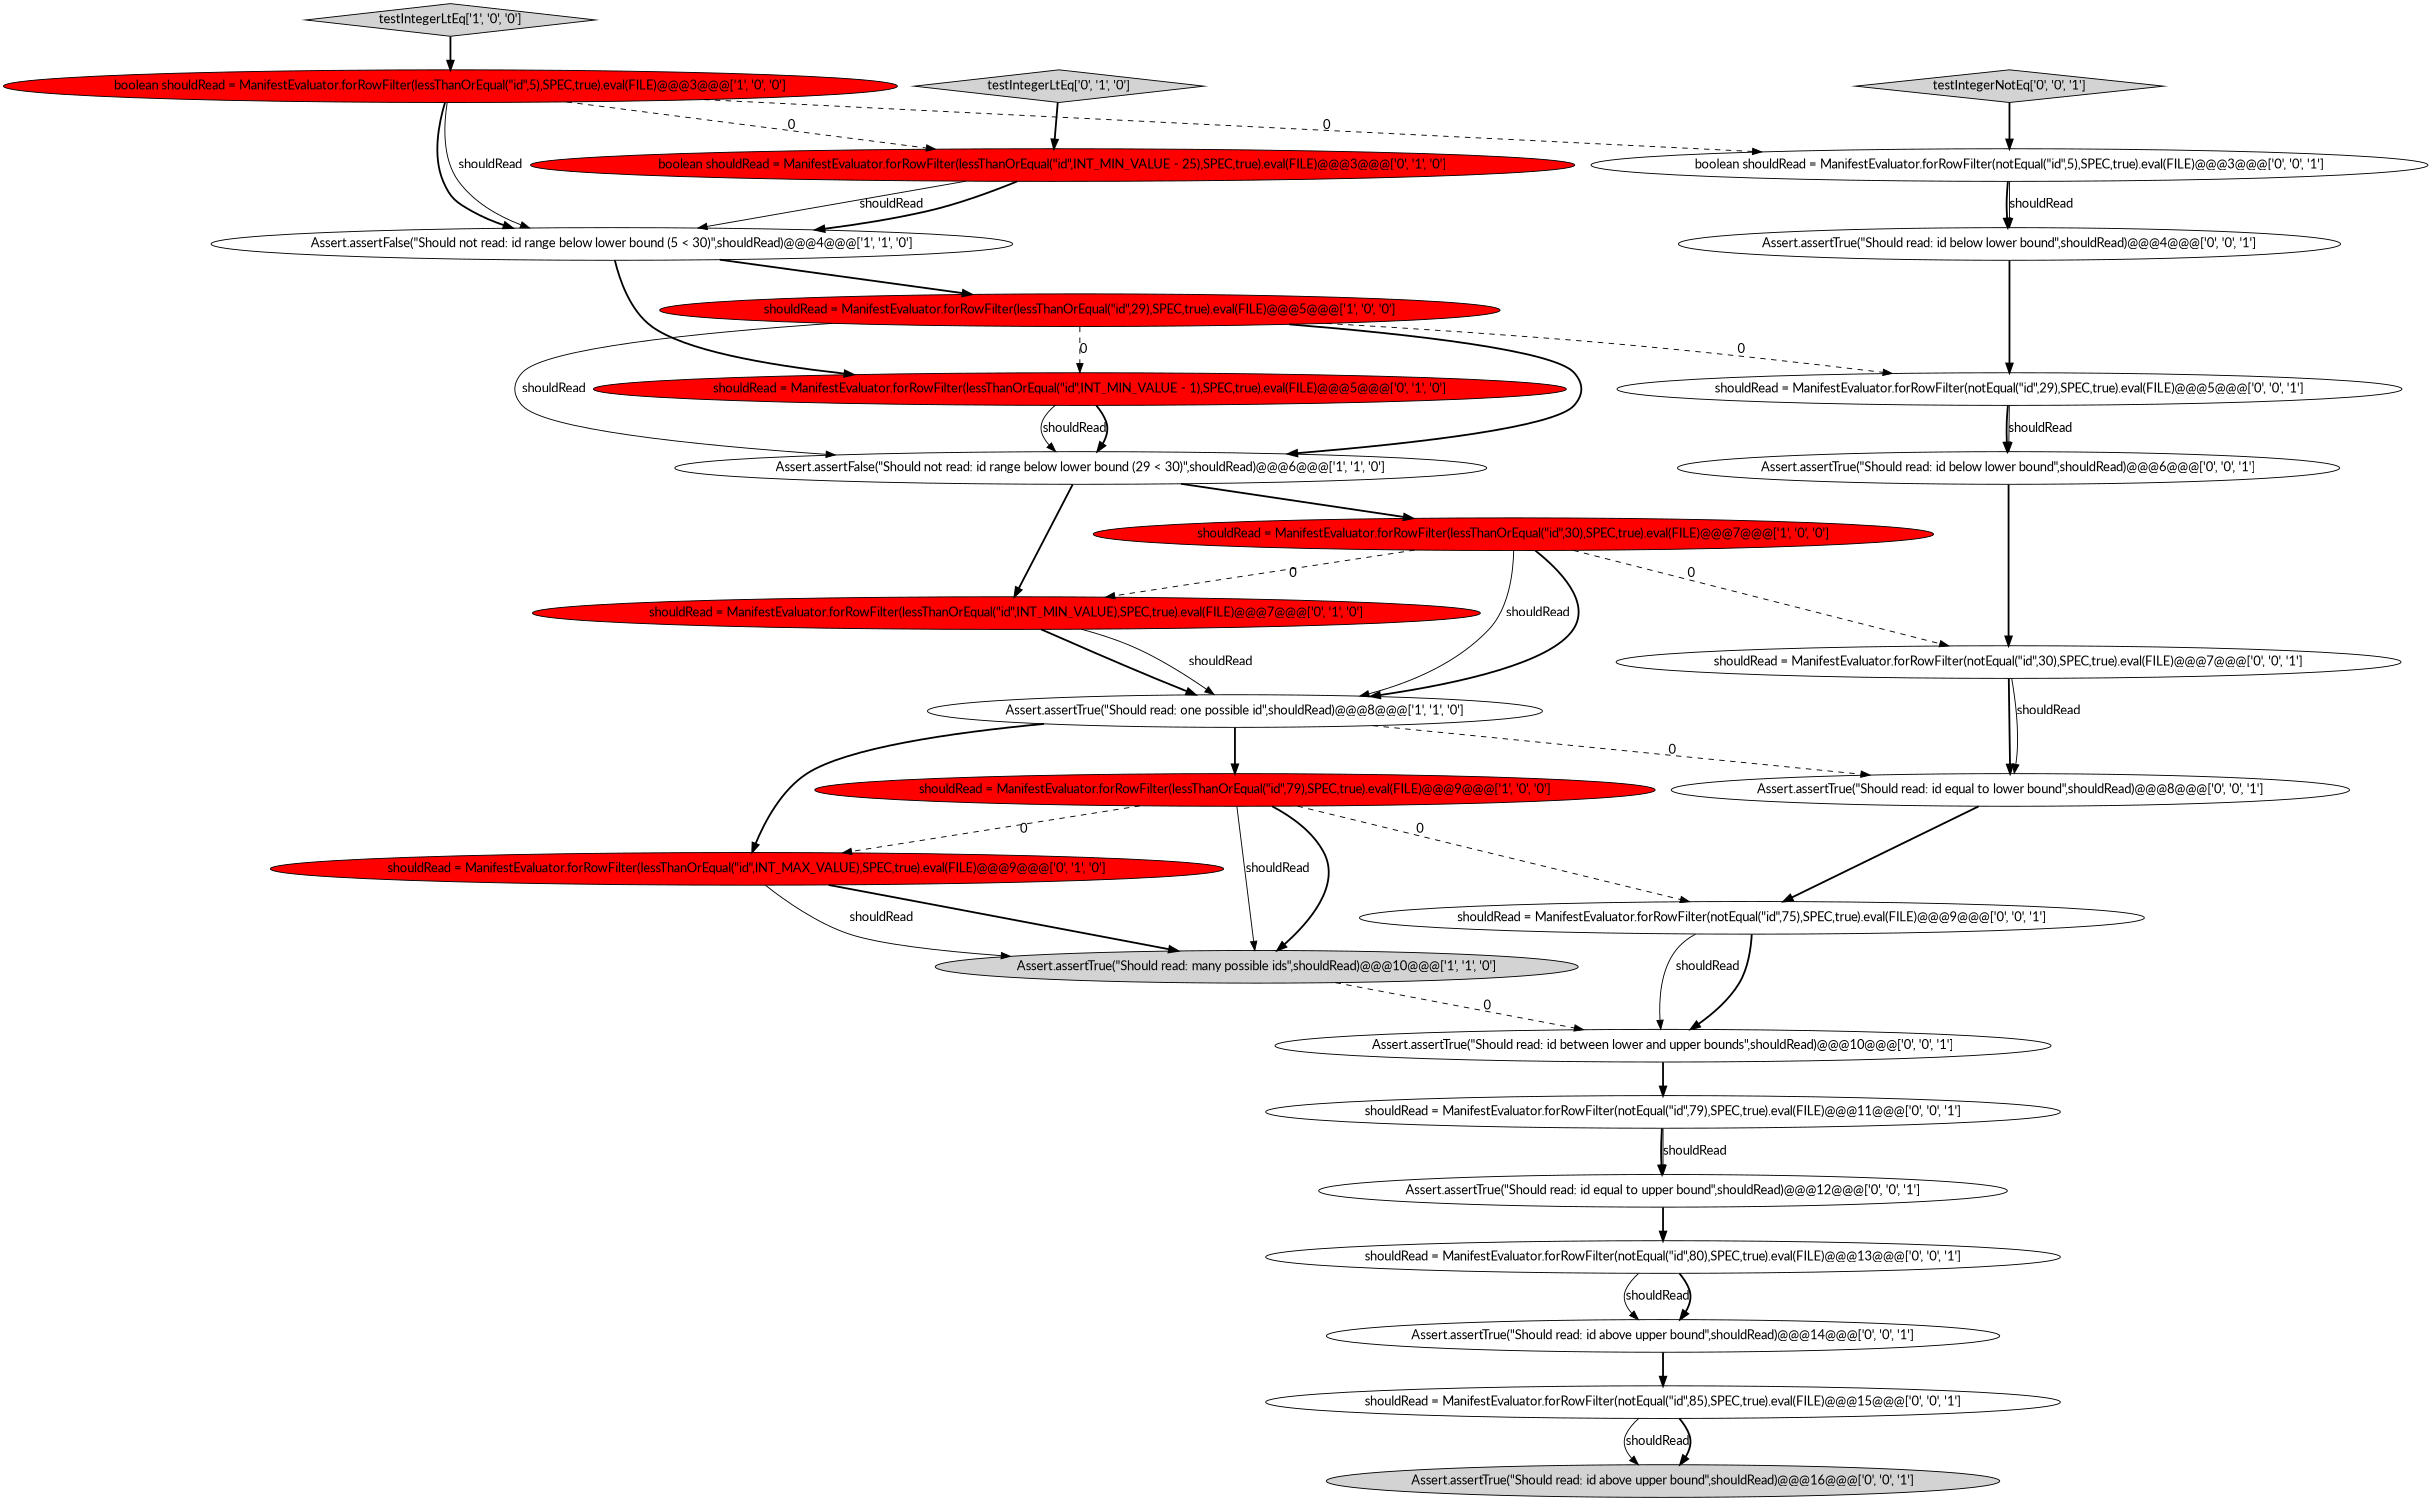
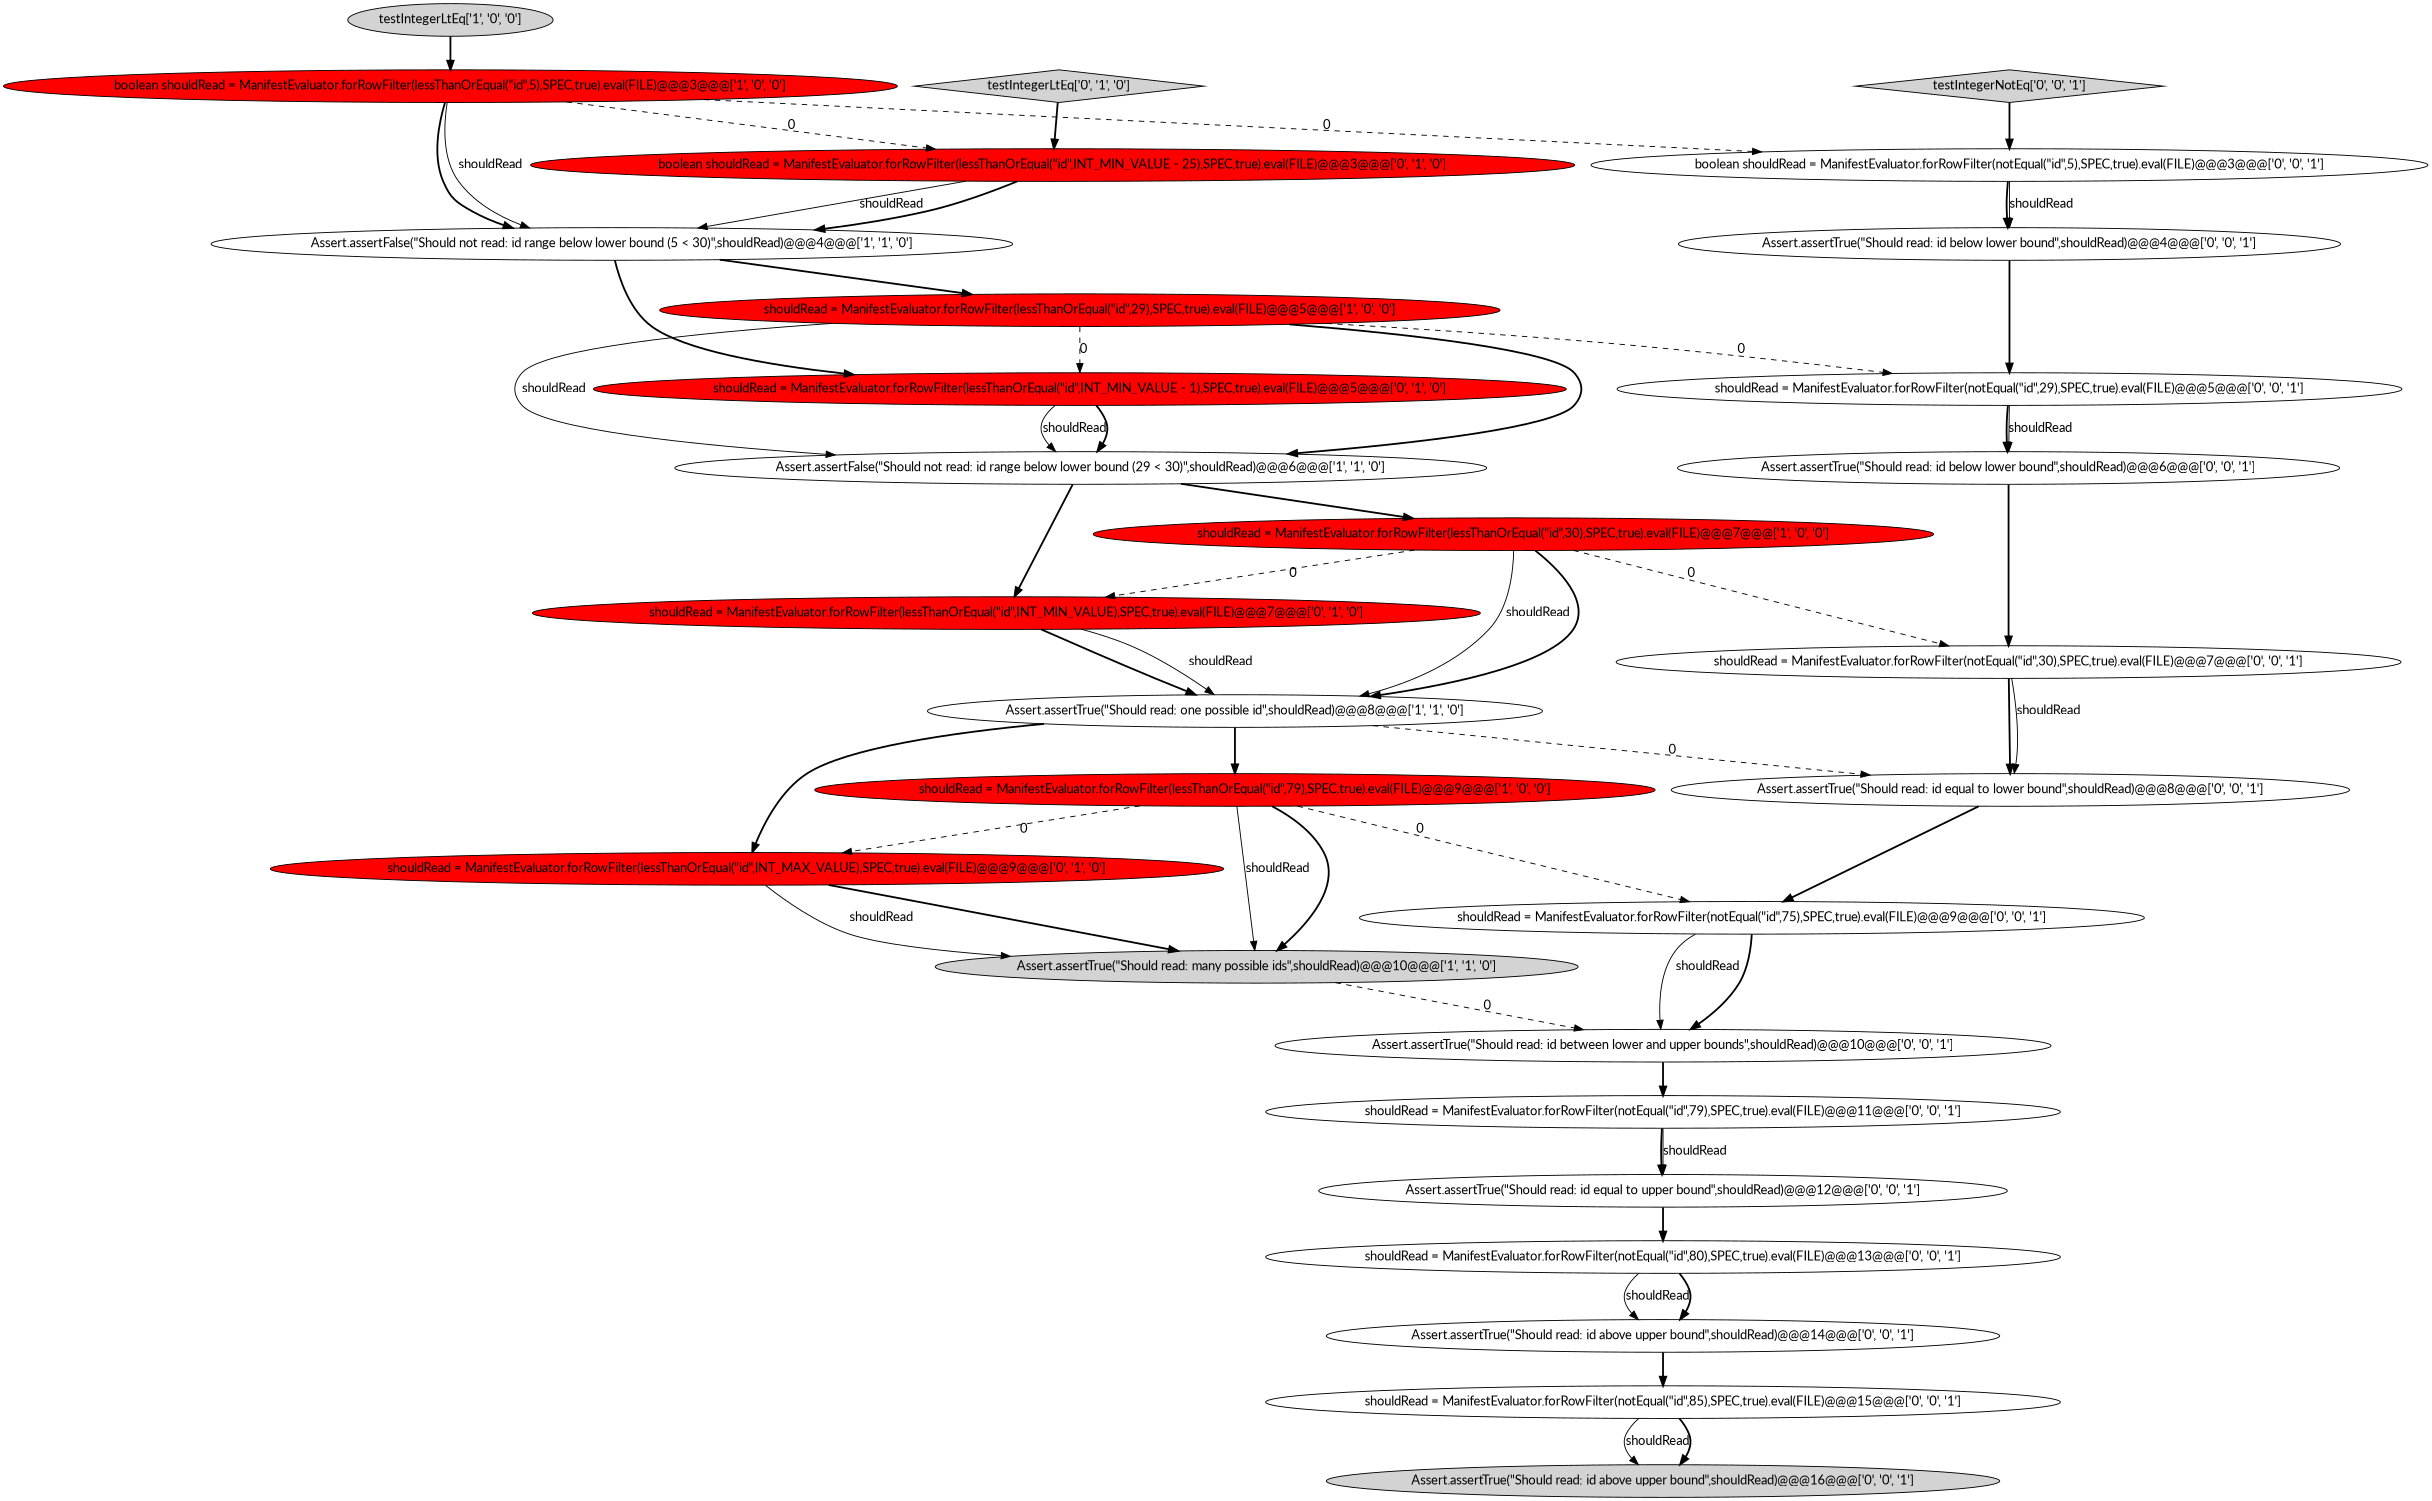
  digraph {
    fontname=Lato
    node [fillcolor=white shape=ellipse style=filled fontname=Lato]
    edge [style=bold fontname=Lato]
    n1 [fillcolor=red label="shouldRead = ManifestEvaluator.forRowFilter(lessThanOrEqual(\"id\",79),SPEC,true).eval(FILE)@@@9@@@['1', '0', '0']"]
    n2 [fillcolor=red label="shouldRead = ManifestEvaluator.forRowFilter(lessThanOrEqual(\"id\",INT_MAX_VALUE),SPEC,true).eval(FILE)@@@9@@@['0', '1', '0']"]
    n3 [fillcolor=lightgray label="Assert.assertTrue(\"Should read: many possible ids\",shouldRead)@@@10@@@['1', '1', '0']"]
    n4 [label="shouldRead = ManifestEvaluator.forRowFilter(notEqual(\"id\",75),SPEC,true).eval(FILE)@@@9@@@['0', '0', '1']"]
    n5 [fillcolor=red label="boolean shouldRead = ManifestEvaluator.forRowFilter(lessThanOrEqual(\"id\",5),SPEC,true).eval(FILE)@@@3@@@['1', '0', '0']"]
    n6 [fillcolor=red label="boolean shouldRead = ManifestEvaluator.forRowFilter(lessThanOrEqual(\"id\",INT_MIN_VALUE - 25),SPEC,true).eval(FILE)@@@3@@@['0', '1', '0']"]
    n7 [label="Assert.assertFalse(\"Should not read: id range below lower bound (5 < 30)\",shouldRead)@@@4@@@['1', '1', '0']"]
    n8 [label="boolean shouldRead = ManifestEvaluator.forRowFilter(notEqual(\"id\",5),SPEC,true).eval(FILE)@@@3@@@['0', '0', '1']"]
    n9 [label="shouldRead = ManifestEvaluator.forRowFilter(notEqual(\"id\",30),SPEC,true).eval(FILE)@@@7@@@['0', '0', '1']"]
    n10 [label="Assert.assertTrue(\"Should read: id equal to lower bound\",shouldRead)@@@8@@@['0', '0', '1']"]
    n11 [fillcolor=lightgray label="testIntegerLtEq['0', '1', '0']" shape=diamond]
    n12 [label="shouldRead = ManifestEvaluator.forRowFilter(notEqual(\"id\",79),SPEC,true).eval(FILE)@@@11@@@['0', '0', '1']"]
    n13 [label="Assert.assertTrue(\"Should read: id equal to upper bound\",shouldRead)@@@12@@@['0', '0', '1']"]
    n14 [fillcolor=lightgray label="Assert.assertTrue(\"Should read: id above upper bound\",shouldRead)@@@16@@@['0', '0', '1']"]
    n15 [fillcolor=red label="shouldRead = ManifestEvaluator.forRowFilter(lessThanOrEqual(\"id\",30),SPEC,true).eval(FILE)@@@7@@@['1', '0', '0']"]
    n16 [label="Assert.assertTrue(\"Should read: one possible id\",shouldRead)@@@8@@@['1', '1', '0']"]
    n17 [fillcolor=red label="shouldRead = ManifestEvaluator.forRowFilter(lessThanOrEqual(\"id\",INT_MIN_VALUE),SPEC,true).eval(FILE)@@@7@@@['0', '1', '0']"]
    n18 [label="shouldRead = ManifestEvaluator.forRowFilter(notEqual(\"id\",80),SPEC,true).eval(FILE)@@@13@@@['0', '0', '1']"]
    n19 [label="shouldRead = ManifestEvaluator.forRowFilter(notEqual(\"id\",85),SPEC,true).eval(FILE)@@@15@@@['0', '0', '1']"]
-   n20 [fillcolor=lightgray label="testIntegerLtEq['1', '0', '0']" shape=diamond]
+   n20 [fillcolor=lightgray label="testIntegerLtEq['1', '0', '0']"]
    n21 [label="Assert.assertTrue(\"Should read: id between lower and upper bounds\",shouldRead)@@@10@@@['0', '0', '1']"]
    n22 [label="Assert.assertTrue(\"Should read: id above upper bound\",shouldRead)@@@14@@@['0', '0', '1']"]
    n23 [label="shouldRead = ManifestEvaluator.forRowFilter(notEqual(\"id\",29),SPEC,true).eval(FILE)@@@5@@@['0', '0', '1']"]
    n24 [label="Assert.assertTrue(\"Should read: id below lower bound\",shouldRead)@@@6@@@['0', '0', '1']"]
    n25 [fillcolor=red label="shouldRead = ManifestEvaluator.forRowFilter(lessThanOrEqual(\"id\",29),SPEC,true).eval(FILE)@@@5@@@['1', '0', '0']"]
    n26 [fillcolor=red label="shouldRead = ManifestEvaluator.forRowFilter(lessThanOrEqual(\"id\",INT_MIN_VALUE - 1),SPEC,true).eval(FILE)@@@5@@@['0', '1', '0']"]
    n27 [label="Assert.assertTrue(\"Should read: id below lower bound\",shouldRead)@@@4@@@['0', '0', '1']"]
    n28 [fillcolor=lightgray label="testIntegerNotEq['0', '0', '1']" shape=diamond]
    n29 [label="Assert.assertFalse(\"Should not read: id range below lower bound (29 < 30)\",shouldRead)@@@6@@@['1', '1', '0']"]
    n1 -> n2 [label=0 style=dashed]
    n1 -> n3
    n1 -> n3 [label=shouldRead style=solid]
    n1 -> n4 [label=0 style=dashed]
    n2 -> n3
    n2 -> n3 [label=shouldRead style=solid]
    n3 -> n21 [label=0 style=dashed]
    n4 -> n21 [label=shouldRead style=solid]
    n4 -> n21
    n5 -> n6 [label=0 style=dashed]
    n5 -> n7 [label=shouldRead style=solid]
    n5 -> n7
    n5 -> n8 [label=0 style=dashed]
    n6 -> n7 [label=shouldRead style=solid]
    n6 -> n7
    n7 -> n25
    n7 -> n26
    n8 -> n27
    n8 -> n27 [label=shouldRead style=solid]
    n9 -> n10
    n9 -> n10 [label=shouldRead style=solid]
    n10 -> n4
    n11 -> n6
    n12 -> n13
    n12 -> n13 [label=shouldRead style=solid]
    n13 -> n18
    n15 -> n9 [label=0 style=dashed]
    n15 -> n16 [label=shouldRead style=solid]
    n15 -> n16
    n15 -> n17 [label=0 style=dashed]
    n16 -> n1
    n16 -> n2
    n16 -> n10 [label=0 style=dashed]
    n17 -> n16
    n17 -> n16 [label=shouldRead style=solid]
    n18 -> n22 [label=shouldRead style=solid]
    n18 -> n22
    n19 -> n14 [label=shouldRead style=solid]
    n19 -> n14
    n20 -> n5
    n21 -> n12
    n22 -> n19
    n23 -> n24 [label=shouldRead style=solid]
    n23 -> n24
    n24 -> n9
    n25 -> n23 [label=0 style=dashed]
    n25 -> n26 [label=0 style=dashed]
    n25 -> n29 [label=shouldRead style=solid]
    n25 -> n29
    n26 -> n29 [label=shouldRead style=solid]
    n26 -> n29
    n27 -> n23
    n28 -> n8
    n29 -> n15
    n29 -> n17
  }
